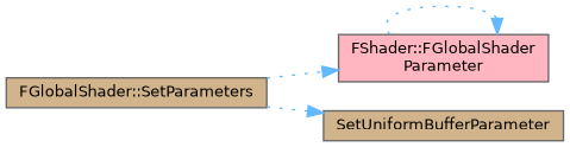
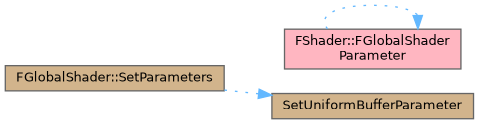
  digraph {
    rankdir=LR
    node [color=grey40 fillcolor=tan fontname=Helvetica fontsize=10 shape=box style=filled]
    edge [color=steelblue1 fontname=Helvetica fontsize=10 labelfontname=Helvetica labelfontsize=10 style=dotted]
    n1 [color=gray40 fontcolor=black height=0.2 label="FGlobalShader::SetParameters" width=0.4]
    n2 [fillcolor=lightpink height=0.2 label="FShader::FGlobalShader\lParameter" width=0.4]
    n3 [height=0.2 label=SetUniformBufferParameter width=0.4]
-   n1 -> n2
    n1 -> n3
    n2 -> n2
  }
